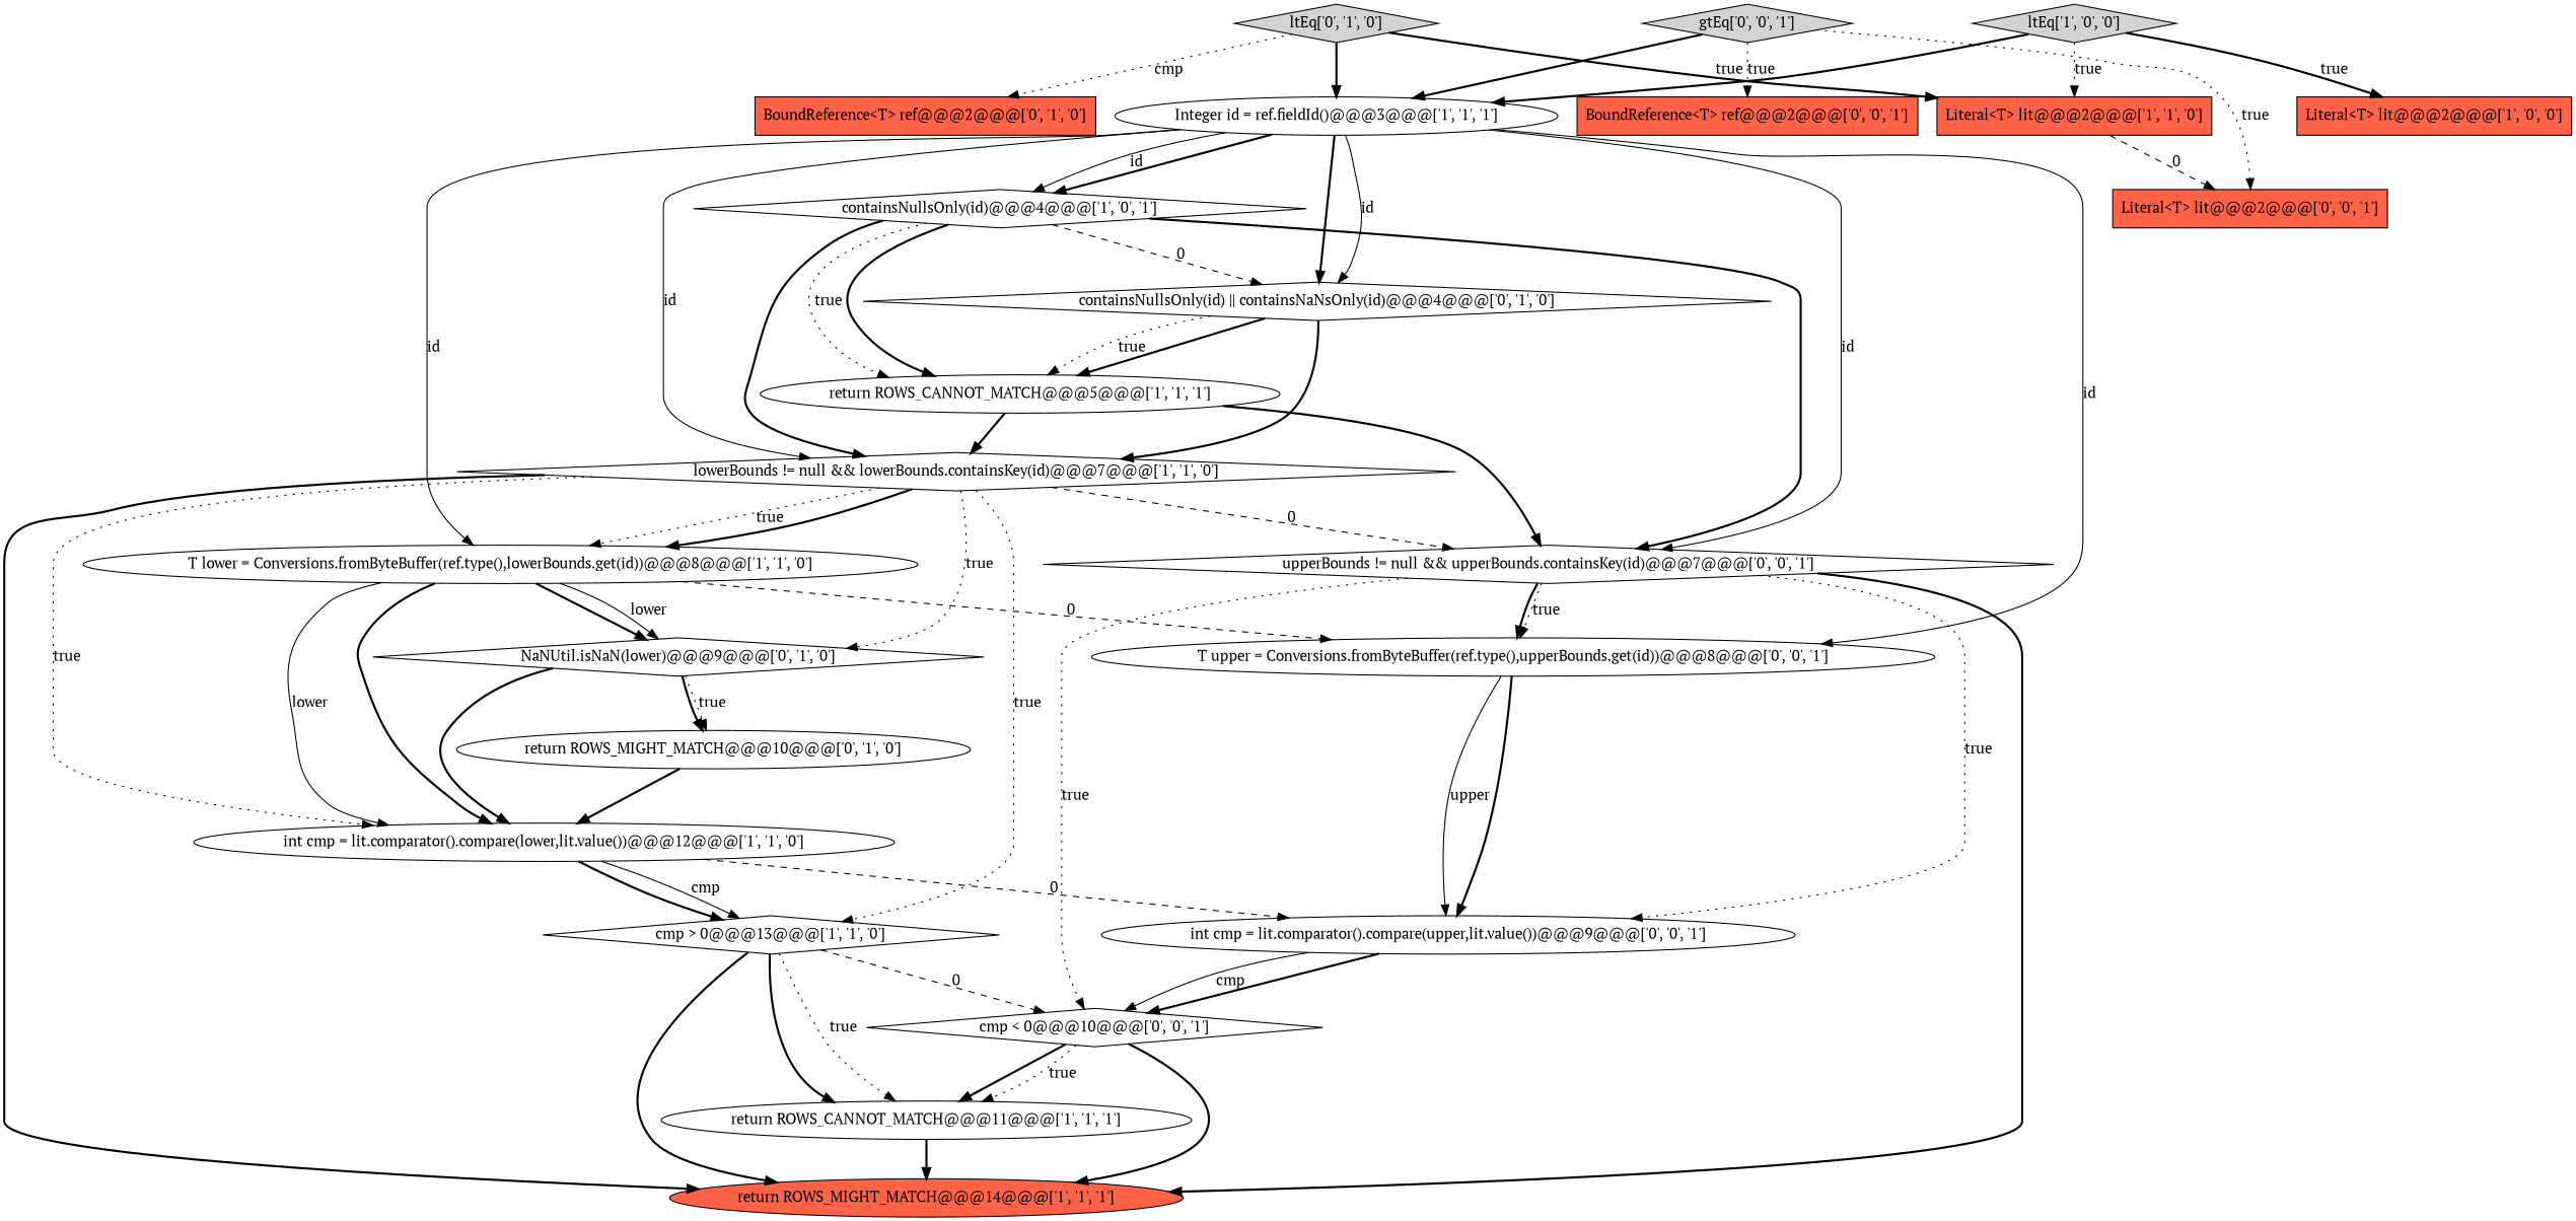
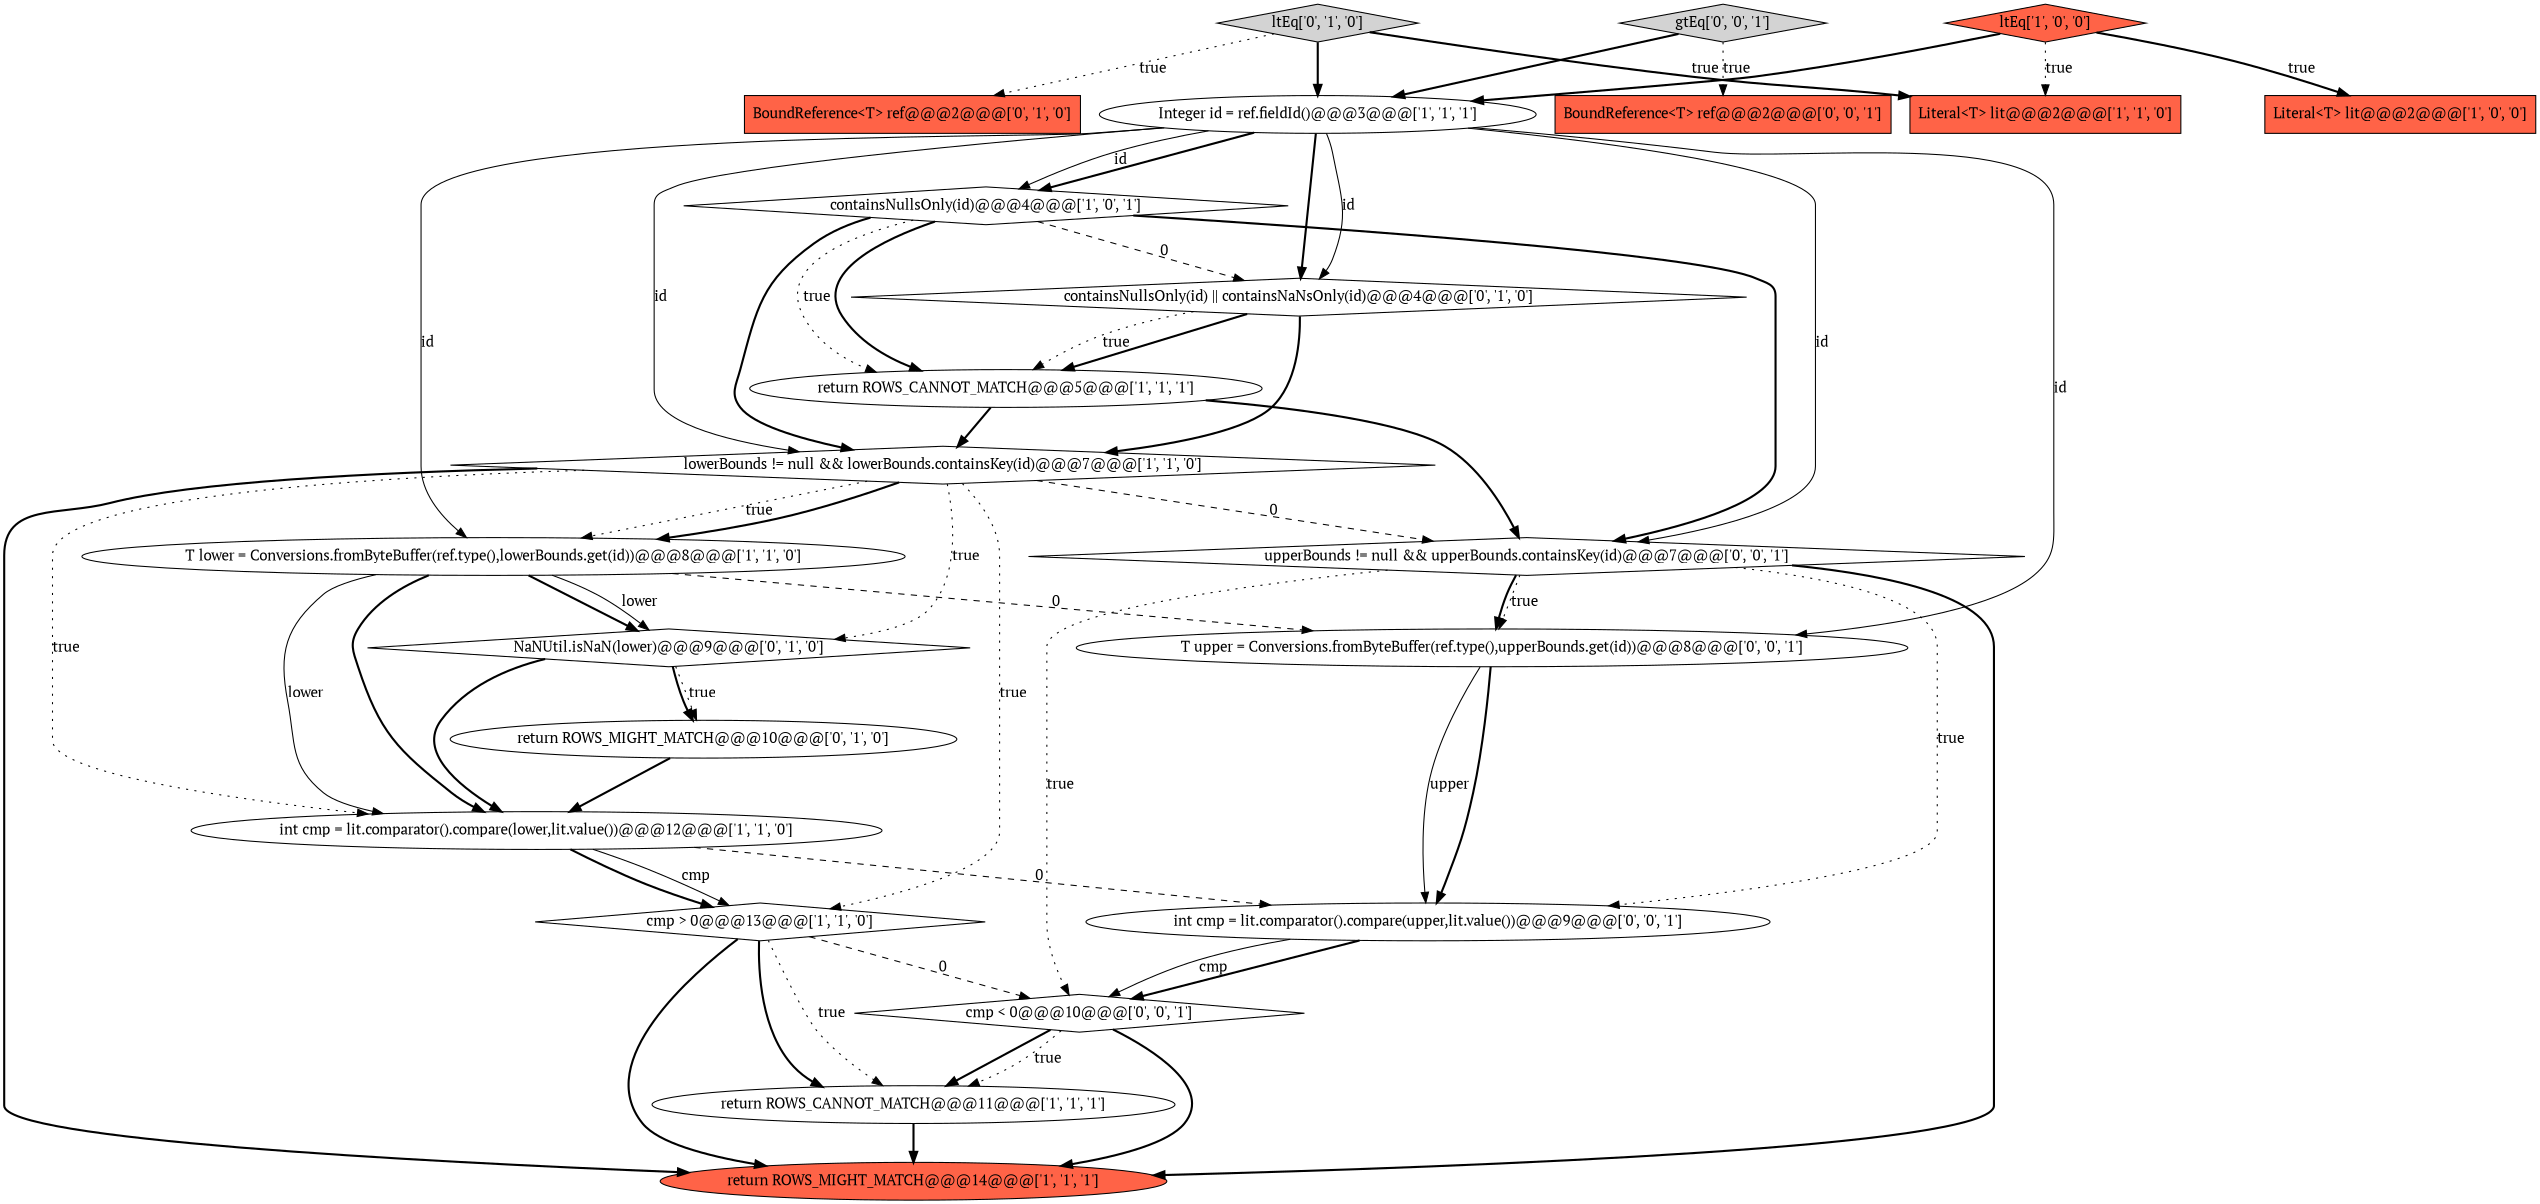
  digraph {
    fontname="PT Serif"
    node [fillcolor=white fontname="PT Serif" shape=diamond style=filled]
    edge [fontname="PT Serif" style=bold]
    n1 [label="cmp > 0@@@13@@@['1', '1', '0']"]
    n2 [label="return ROWS_CANNOT_MATCH@@@11@@@['1', '1', '1']" shape=ellipse]
    n3 [fillcolor=tomato label="return ROWS_MIGHT_MATCH@@@14@@@['1', '1', '1']" shape=ellipse]
    n4 [label="cmp < 0@@@10@@@['0', '0', '1']"]
    n5 [fillcolor=tomato label="Literal<T> lit@@@2@@@['1', '1', '0']" shape=box]
-   n6 [fillcolor=tomato label="Literal<T> lit@@@2@@@['0', '0', '1']" shape=box]
    n7 [label="containsNullsOnly(id)@@@4@@@['1', '0', '1']"]
    n8 [label="lowerBounds != null && lowerBounds.containsKey(id)@@@7@@@['1', '1', '0']"]
    n9 [label="containsNullsOnly(id) || containsNaNsOnly(id)@@@4@@@['0', '1', '0']"]
    n10 [label="return ROWS_CANNOT_MATCH@@@5@@@['1', '1', '1']" shape=ellipse]
    n11 [label="upperBounds != null && upperBounds.containsKey(id)@@@7@@@['0', '0', '1']"]
    n12 [label="int cmp = lit.comparator().compare(lower,lit.value())@@@12@@@['1', '1', '0']" shape=ellipse]
    n13 [label="T lower = Conversions.fromByteBuffer(ref.type(),lowerBounds.get(id))@@@8@@@['1', '1', '0']" shape=ellipse]
    n14 [label="NaNUtil.isNaN(lower)@@@9@@@['0', '1', '0']"]
    n15 [label="T upper = Conversions.fromByteBuffer(ref.type(),upperBounds.get(id))@@@8@@@['0', '0', '1']" shape=ellipse]
    n16 [label="int cmp = lit.comparator().compare(upper,lit.value())@@@9@@@['0', '0', '1']" shape=ellipse]
    n17 [fillcolor=lightgray label="ltEq['0', '1', '0']"]
    n18 [fillcolor=tomato label="BoundReference<T> ref@@@2@@@['0', '1', '0']" shape=box]
    n19 [label="Integer id = ref.fieldId()@@@3@@@['1', '1', '1']" shape=ellipse]
    n20 [label="return ROWS_MIGHT_MATCH@@@10@@@['0', '1', '0']" shape=ellipse]
    n21 [fillcolor=lightgray label="gtEq['0', '0', '1']"]
    n22 [fillcolor=tomato label="BoundReference<T> ref@@@2@@@['0', '0', '1']" shape=box]
    n23 [fillcolor=tomato label="Literal<T> lit@@@2@@@['1', '0', '0']" shape=box]
-   n24 [fillcolor=lightgray label="ltEq['1', '0', '0']"]
+   n24 [fillcolor=tomato label="ltEq['1', '0', '0']"]
    n1 -> n2
    n1 -> n2 [label=true style=dotted]
    n1 -> n3
    n1 -> n4 [label=0 style=dashed]
    n2 -> n3
    n4 -> n2
    n4 -> n2 [label=true style=dotted]
    n4 -> n3
-   n5 -> n6 [label=0 style=dashed]
    n7 -> n8
    n7 -> n9 [label=0 style=dashed]
    n7 -> n10
    n7 -> n10 [label=true style=dotted]
    n7 -> n11
    n8 -> n1 [label=true style=dotted]
    n8 -> n3
    n8 -> n11 [label=0 style=dashed]
    n8 -> n12 [label=true style=dotted]
    n8 -> n13 [label=true style=dotted]
    n8 -> n13
    n8 -> n14 [label=true style=dotted]
    n9 -> n8
    n9 -> n10
    n9 -> n10 [label=true style=dotted]
    n10 -> n8
    n10 -> n11
    n11 -> n3
    n11 -> n4 [label=true style=dotted]
    n11 -> n15
    n11 -> n15 [label=true style=dotted]
    n11 -> n16 [label=true style=dotted]
    n12 -> n1 [label=cmp style=solid]
    n12 -> n1
    n12 -> n16 [label=0 style=dashed]
    n13 -> n12 [label=lower style=solid]
    n13 -> n12
    n13 -> n14
    n13 -> n14 [label=lower style=solid]
    n13 -> n15 [label=0 style=dashed]
    n14 -> n12
    n14 -> n20 [label=true style=dotted]
    n14 -> n20
    n15 -> n16
    n15 -> n16 [label=upper style=solid]
    n16 -> n4
    n16 -> n4 [label=cmp style=solid]
    n17 -> n5 [label=true]
-   n17 -> n18 [label=cmp style=dotted]
+   n17 -> n18 [label=true style=dotted]
    n17 -> n19
    n19 -> n7
    n19 -> n7 [label=id style=solid]
    n19 -> n8 [label=id style=solid]
    n19 -> n9 [label=id style=solid]
    n19 -> n9
    n19 -> n11 [label=id style=solid]
    n19 -> n13 [label=id style=solid]
    n19 -> n15 [label=id style=solid]
    n20 -> n12
-   n21 -> n6 [label=true style=dotted]
    n21 -> n19
    n21 -> n22 [label=true style=dotted]
    n24 -> n5 [label=true style=dotted]
    n24 -> n19
    n24 -> n23 [label=true]
  }
